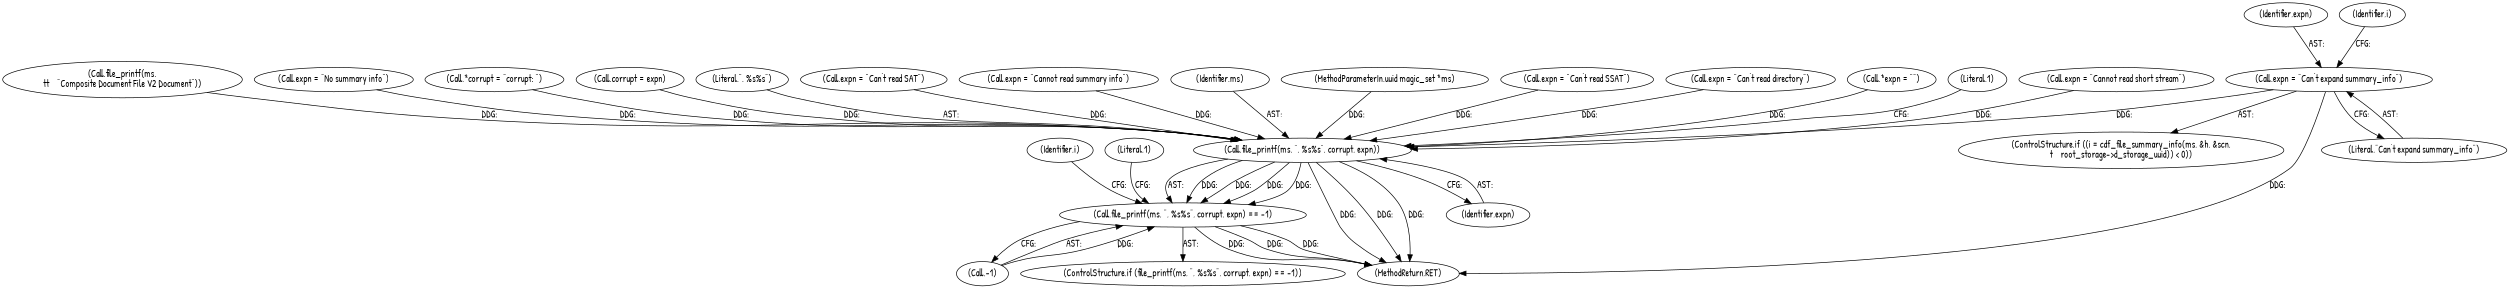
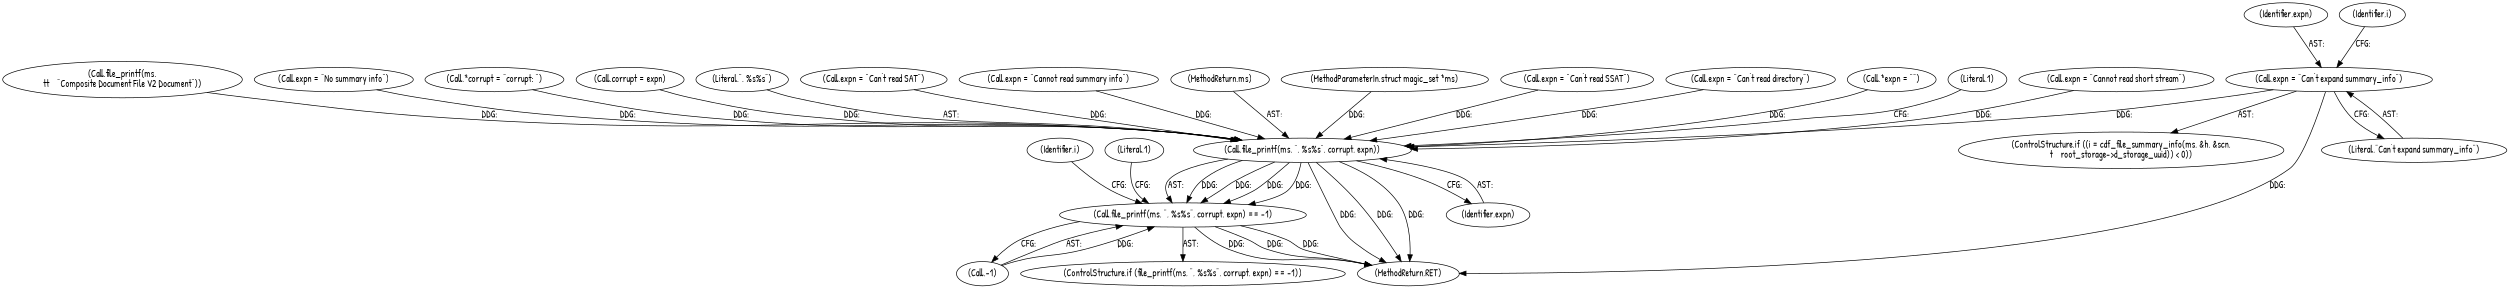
  digraph {
    fontname="Patrick Hand"
    node [fontname="Patrick Hand"]
    edge [fontname="Patrick Hand"]
    n1 [label="(Call,expn = \"Can't expand summary_info\")"]
    n2 [label="(Call,file_printf(ms, \", %s%s\", corrupt, expn))"]
    n3 [label="(ControlStructure,if ((i = cdf_file_summary_info(ms, &h, &scn,\n\t    root_storage->d_storage_uuid)) < 0))"]
    n4 [label="(MethodReturn,RET)"]
    n5 [label="(Literal,\"Can't expand summary_info\")"]
    n6 [label="(Call,file_printf(ms, \", %s%s\", corrupt, expn) == -1)"]
    n7 [label="(Identifier,expn)"]
    n8 [label="(Call,-1)"]
    n9 [label="(ControlStructure,if (file_printf(ms, \", %s%s\", corrupt, expn) == -1))"]
    n10 [label="(Identifier,i)"]
    n11 [label="(Literal,1)"]
    n12 [label="(Identifier,expn)"]
    n13 [label="(Call,file_printf(ms,\n\t\t    \"Composite Document File V2 Document\"))"]
    n14 [label="(Call,expn = \"No summary info\")"]
    n15 [label="(Identifier,i)"]
    n16 [label="(Call,*corrupt = \"corrupt: \")"]
    n17 [label="(Call,corrupt = expn)"]
    n18 [label="(Literal,\", %s%s\")"]
    n19 [label="(Call,expn = \"Can't read SAT\")"]
    n20 [label="(Call,expn = \"Cannot read summary info\")"]
-   n21 [label="(Identifier,ms)"]
-   n22 [label="(MethodParameterIn,uuid magic_set *ms)"]
+   n21 [label="(MethodReturn,ms)"]
+   n22 [label="(MethodParameterIn,struct magic_set *ms)"]
    n23 [label="(Call,expn = \"Can't read SSAT\")"]
    n24 [label="(Call,expn = \"Can't read directory\")"]
    n25 [label="(Call,*expn = \"\")"]
    n26 [label="(Literal,1)"]
    n27 [label="(Call,expn = \"Cannot read short stream\")"]
    n1 -> n2 [label="DDG: "]
    n1 -> n3 [label="AST: "]
    n1 -> n4 [label="DDG: "]
    n1 -> n5 [label="CFG: "]
    n2 -> n4 [label="DDG: "]
    n2 -> n4 [label="DDG: "]
    n2 -> n4 [label="DDG: "]
    n2 -> n6 [label="AST: "]
    n2 -> n6 [label="DDG: "]
    n2 -> n6 [label="DDG: "]
    n2 -> n6 [label="DDG: "]
    n2 -> n6 [label="DDG: "]
    n2 -> n7 [label="CFG: "]
    n5 -> n1 [label="AST: "]
    n6 -> n4 [label="DDG: "]
    n6 -> n4 [label="DDG: "]
    n6 -> n4 [label="DDG: "]
    n6 -> n8 [label="CFG: "]
    n6 -> n9 [label="AST: "]
    n7 -> n2 [label="AST: "]
    n8 -> n6 [label="AST: "]
    n8 -> n6 [label="DDG: "]
    n10 -> n6 [label="CFG: "]
    n11 -> n6 [label="CFG: "]
    n12 -> n1 [label="AST: "]
    n13 -> n2 [label="DDG: "]
    n14 -> n2 [label="DDG: "]
    n15 -> n1 [label="CFG: "]
    n16 -> n2 [label="DDG: "]
    n17 -> n2 [label="DDG: "]
    n18 -> n2 [label="AST: "]
    n19 -> n2 [label="DDG: "]
    n20 -> n2 [label="DDG: "]
    n21 -> n2 [label="AST: "]
    n22 -> n2 [label="DDG: "]
    n23 -> n2 [label="DDG: "]
    n24 -> n2 [label="DDG: "]
    n25 -> n2 [label="DDG: "]
    n26 -> n2 [label="CFG: "]
    n27 -> n2 [label="DDG: "]
  }
